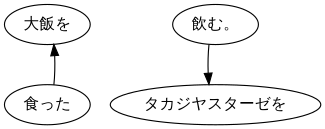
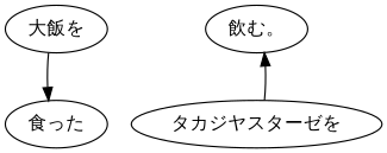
  digraph {
    fontname="Fira Sans"
    node [fontname="Fira Sans"]
    edge [fontname="Fira Sans"]
    n1 [label="大飯を"]
    n2 [label="食った"]
    n3 [label="飲む。"]
    n4 [label="タカジヤスターゼを"]
-   n2 -> n1
-   n3 -> n4
+   n1 -> n2
+   n4 -> n3
  }
